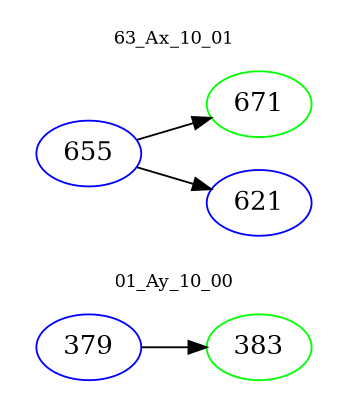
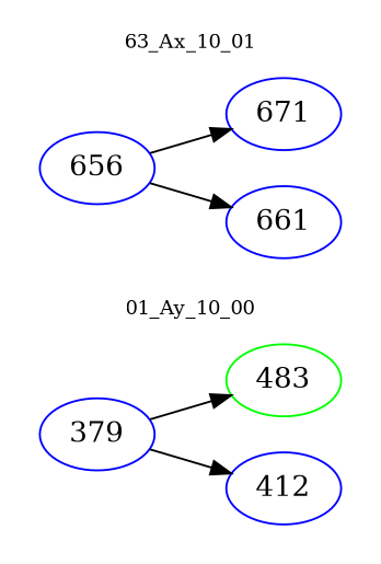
  digraph {
    rankdir=LR
    node [color=blue]
    edge [color=black]
    n1 [label=379]
-   n3 [color=green label=383]
-   n4 [label=655]
-   n5 [label=621]
-   n6 [color=green label=671]
+   n2 [label=412]
+   n3 [color=green label=483]
+   n4 [label=656]
+   n5 [label=661]
+   n6 [label=671]
    subgraph cluster_1 {
      color=white
      fontsize=10
      label="01_Ay_10_00"
      n1
+     n2
      n3
    }
    subgraph cluster_2 {
      color=white
      fontsize=10
      label="63_Ax_10_01"
      n4
      n5
      n6
    }
+   n1 -> n2
    n1 -> n3
    n4 -> n5
    n4 -> n6
  }
